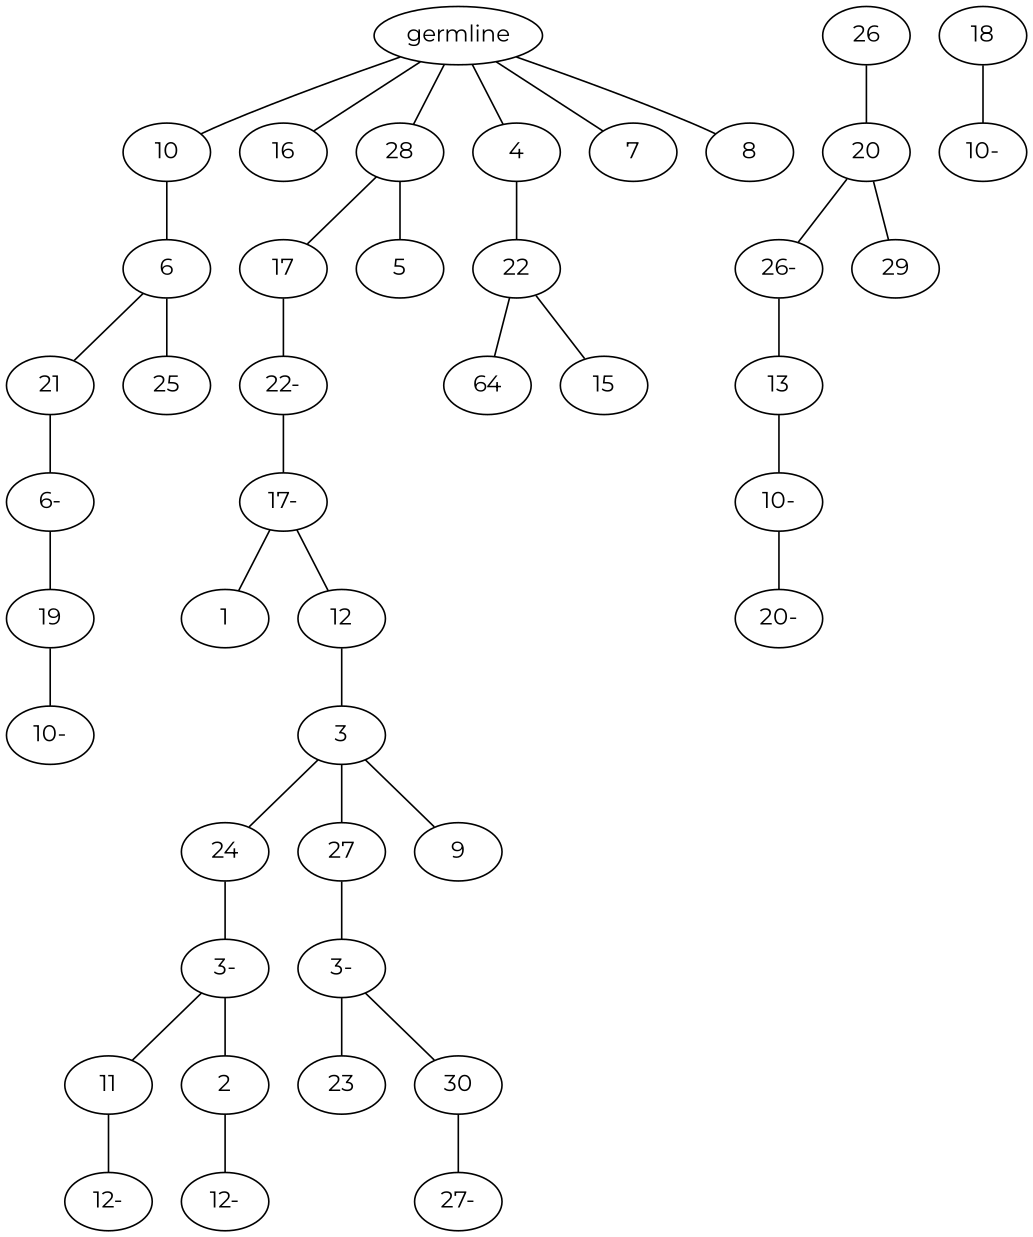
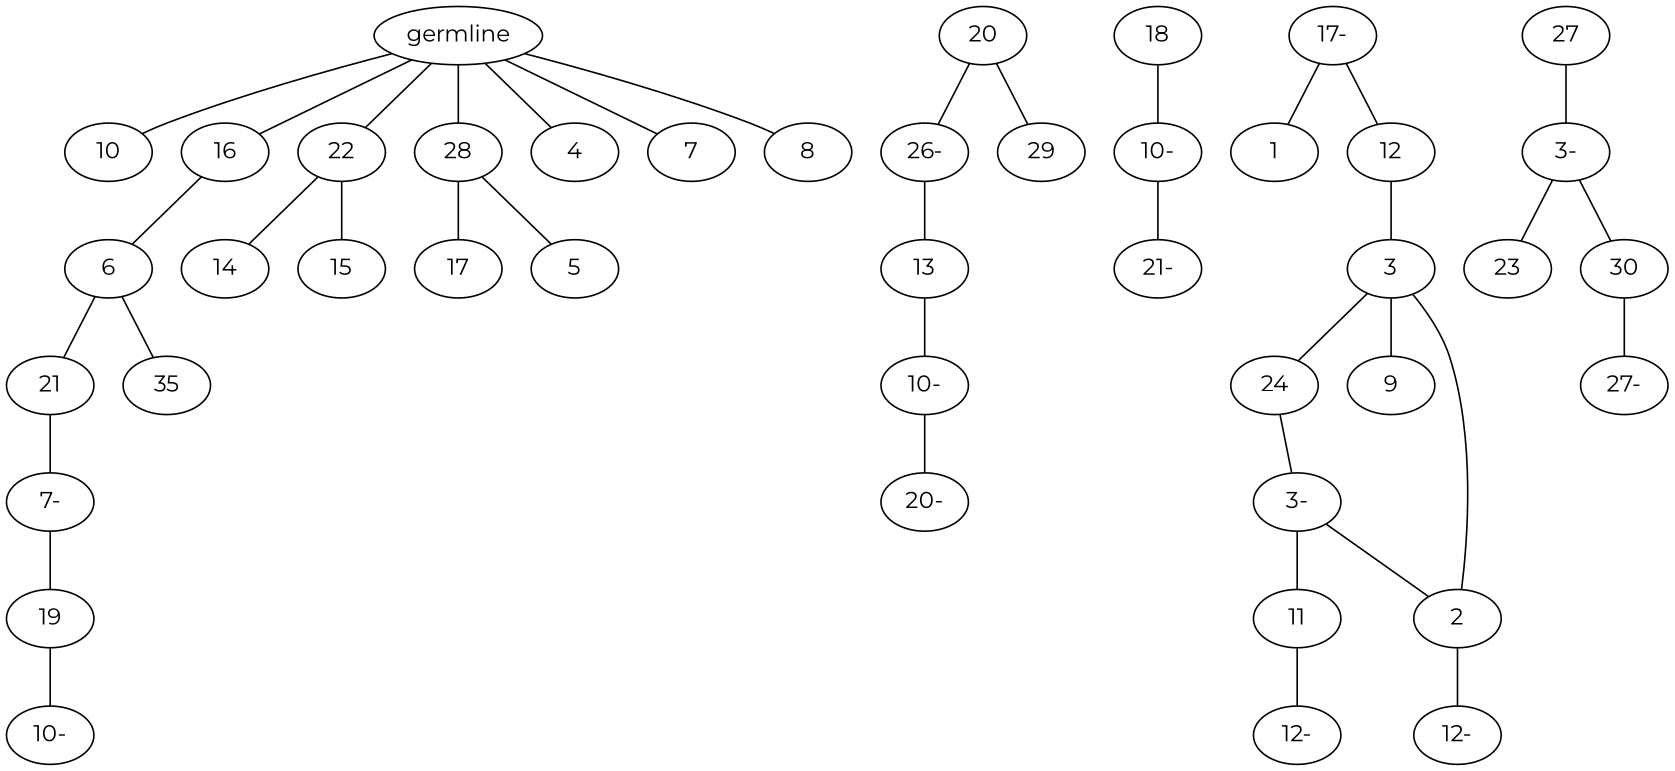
  graph {
    fontname=Montserrat
    node [fontname=Montserrat]
    edge [fontname=Montserrat]
    n1 [label=germline]
    n2 [label=10]
    n3 [label=16]
    n4 [label=22]
    n5 [label=28]
    n6 [label=4]
    n7 [label=7]
    n8 [label=8]
    n9 [label=6]
-   n10 [label=64]
+   n10 [label=14]
    n11 [label=15]
    n12 [label=17]
    n13 [label=5]
-   n14 [label=26]
    n15 [label=20]
    n16 [label=21]
-   n17 [label=25]
+   n17 [label=35]
    n18 [label="26-"]
    n19 [label=29]
    n20 [label=13]
    n21 [label="10-"]
    n22 [label="20-"]
-   n23 [label="6-"]
+   n23 [label="7-"]
    n24 [label=18]
    n25 [label="10-"]
    n26 [label=19]
+   n27 [label="21-"]
    n28 [label="10-"]
-   n29 [label="22-"]
    n30 [label="17-"]
    n31 [label=1]
    n32 [label=12]
    n33 [label=3]
    n34 [label=24]
    n35 [label=27]
    n36 [label=9]
    n37 [label="3-"]
    n38 [label="3-"]
    n39 [label=11]
    n40 [label=2]
    n41 [label="12-"]
    n42 [label="12-"]
    n43 [label=23]
    n44 [label=30]
    n45 [label="27-"]
    n1 -- n2
    n1 -- n3
-   n6 -- n4
+   n1 -- n4
    n1 -- n5
    n1 -- n6
    n1 -- n7
    n1 -- n8
-   n2 -- n9
+   n3 -- n9
    n4 -- n10
    n4 -- n11
    n5 -- n12
    n5 -- n13
    n9 -- n16
    n9 -- n17
-   n12 -- n29
-   n14 -- n15
    n15 -- n18
    n15 -- n19
    n16 -- n23
    n18 -- n20
    n20 -- n21
    n21 -- n22
    n23 -- n26
    n24 -- n25
+   n25 -- n27
    n26 -- n28
-   n29 -- n30
    n30 -- n31
    n30 -- n32
    n32 -- n33
    n33 -- n34
-   n33 -- n35
+   n33 -- n40
    n33 -- n36
    n34 -- n37
    n35 -- n38
    n37 -- n39
    n37 -- n40
    n38 -- n43
    n38 -- n44
    n39 -- n41
    n40 -- n42
    n44 -- n45
  }
